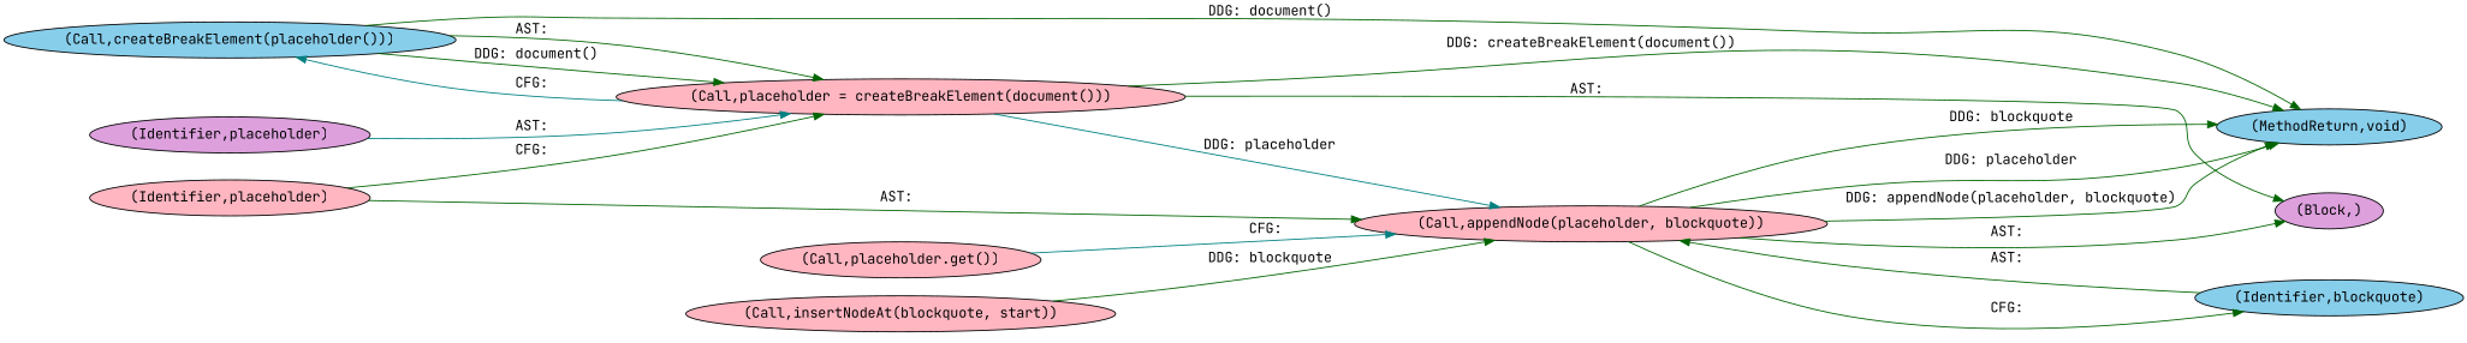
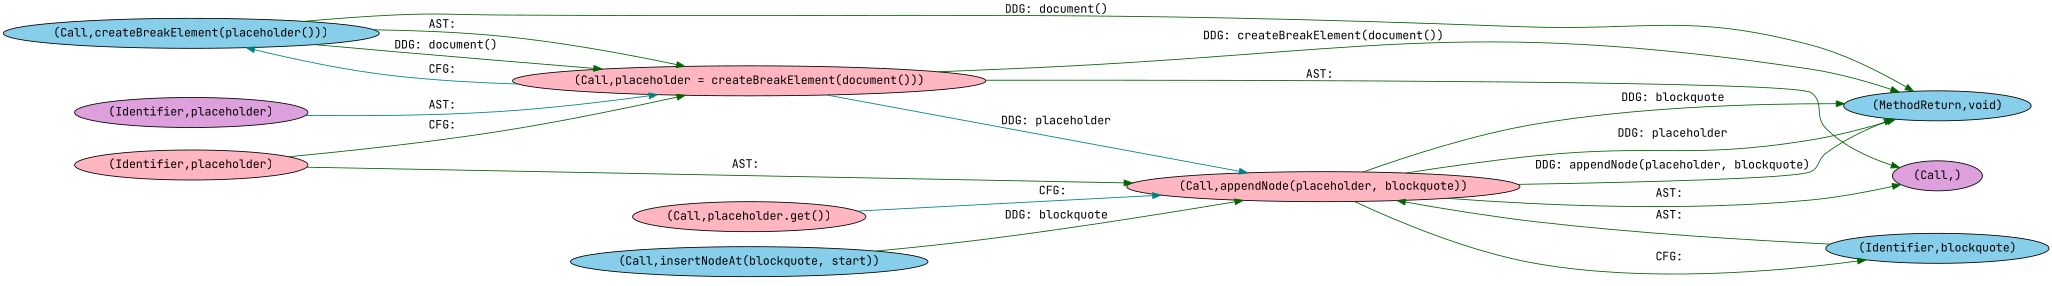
  digraph {
    fontname="JetBrains Mono"
    rankdir=LR
    node [fillcolor=lightpink fontname="JetBrains Mono" style=filled]
    edge [color=darkgreen fontname="JetBrains Mono"]
    n1 [fillcolor=skyblue label="(Call,createBreakElement(placeholder()))"]
    n2 [label="(Call,placeholder = createBreakElement(document()))"]
    n3 [fillcolor=skyblue label="(MethodReturn,void)"]
    n4 [label="(Call,appendNode(placeholder, blockquote))"]
-   n5 [fillcolor=plum label="(Block,)"]
+   n5 [fillcolor=plum label="(Call,)"]
    n6 [fillcolor=skyblue label="(Identifier,blockquote)"]
    n7 [label="(Identifier,placeholder)"]
    n8 [label="(Call,placeholder.get())"]
-   n9 [label="(Call,insertNodeAt(blockquote, start))"]
+   n9 [fillcolor=skyblue label="(Call,insertNodeAt(blockquote, start))"]
    n10 [fillcolor=plum label="(Identifier,placeholder)"]
    n1 -> n2 [label="AST: "]
    n1 -> n2 [label="DDG: document()"]
    n1 -> n3 [label="DDG: document()"]
    n2 -> n1 [color=teal label="CFG: "]
    n2 -> n3 [label="DDG: createBreakElement(document())"]
    n2 -> n4 [color=teal label="DDG: placeholder"]
    n2 -> n5 [label="AST: "]
    n4 -> n3 [label="DDG: blockquote"]
    n4 -> n3 [label="DDG: placeholder"]
    n4 -> n3 [label="DDG: appendNode(placeholder, blockquote)"]
    n4 -> n5 [label="AST: "]
    n4 -> n6 [label="CFG: "]
    n6 -> n4 [label="AST: "]
    n7 -> n2 [label="CFG: "]
    n7 -> n4 [label="AST: "]
    n8 -> n4 [color=teal label="CFG: "]
    n9 -> n4 [label="DDG: blockquote"]
    n10 -> n2 [color=teal label="AST: "]
  }
